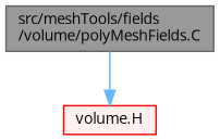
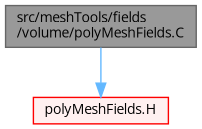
  digraph {
    fontname="Open Sans"
    node [fontname="Open Sans" fontsize=10 shape=box style=filled]
    n1 [color=gray40 fillcolor=grey60 fontcolor=black height=0.2 label="src/meshTools/fields\l/volume/polyMeshFields.C" width=0.4]
-   n2 [color=red fillcolor="#FFF0F0" height=0.2 label="volume.H" width=0.4]
+   n2 [color=red fillcolor="#FFF0F0" height=0.2 label="polyMeshFields.H" width=0.4]
    n1 -> n2 [color=steelblue1 fontname="Open Sans" fontsize=10 labelfontname=Helvetica labelfontsize=10 style=solid]
  }
